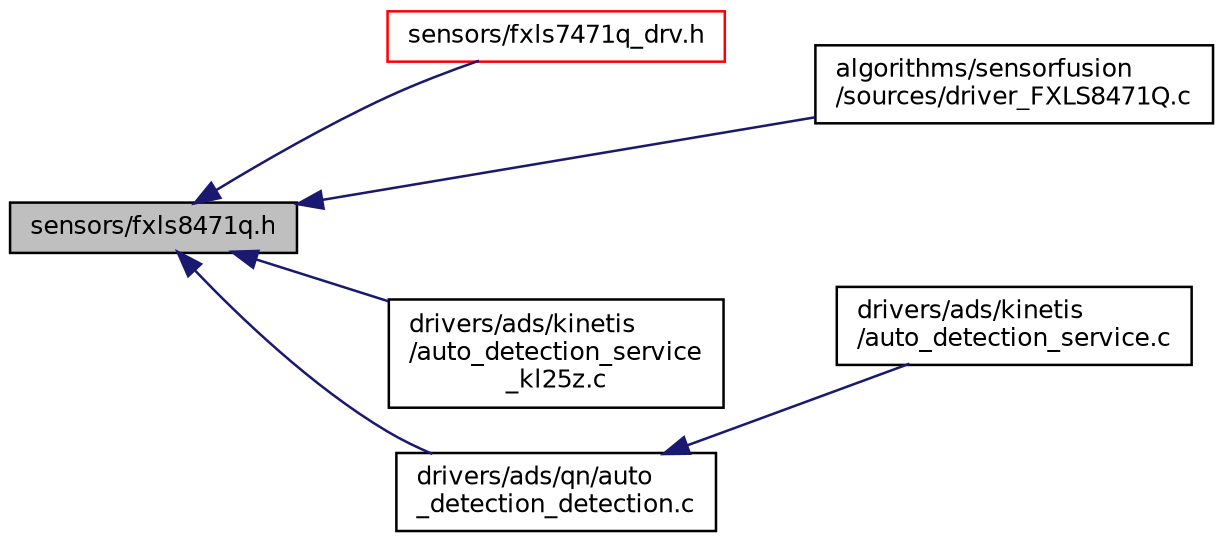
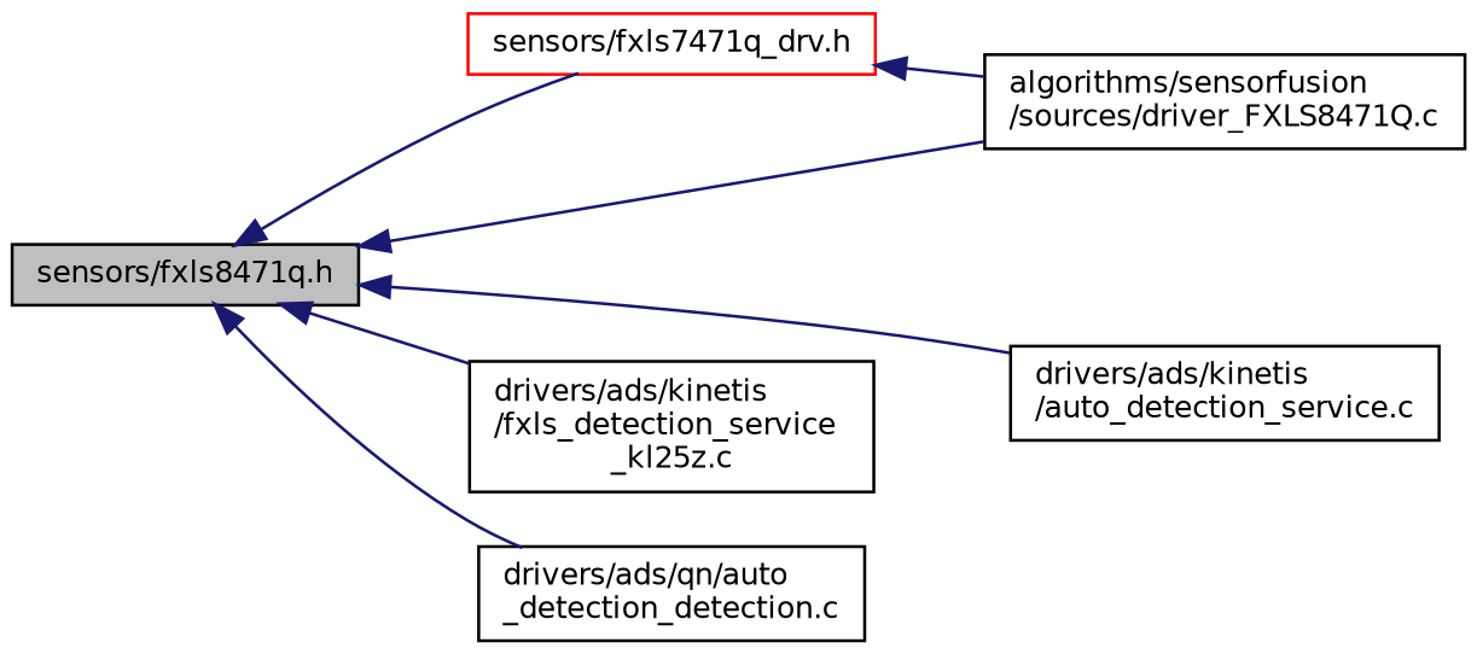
  digraph {
    rankdir=LR
    node [color=black fillcolor=white fontname=Helvetica fontsize=10 shape=record style=filled]
    edge [color=midnightblue dir=back fontname=Helvetica fontsize=10 labelfontname=Helvetica labelfontsize=10 style=solid]
    n1 [fillcolor=grey75 fontcolor=black height=0.2 label="sensors/fxls8471q.h" width=0.4]
    n2 [color=red height=0.2 label="sensors/fxls7471q_drv.h" width=0.4]
    n3 [height=0.2 label="algorithms/sensorfusion\l/sources/driver_FXLS8471Q.c" width=0.4]
    n4 [height=0.2 label="drivers/ads/kinetis\l/auto_detection_service.c" width=0.4]
-   n5 [height=0.2 label="drivers/ads/kinetis\l/auto_detection_service\l_kl25z.c" width=0.4]
+   n5 [height=0.2 label="drivers/ads/kinetis\l/fxls_detection_service\l_kl25z.c" width=0.4]
    n6 [height=0.2 label="drivers/ads/qn/auto\l_detection_detection.c" width=0.4]
    n1 -> n2
    n1 -> n3
-   n6 -> n4
+   n1 -> n4
    n1 -> n5
    n1 -> n6
+   n2 -> n3
  }
